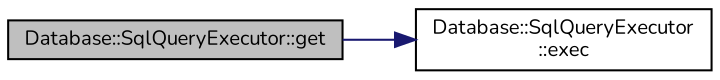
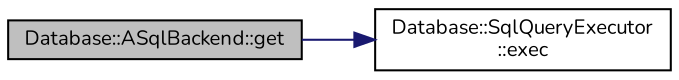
  digraph {
    rankdir=LR
    fontname=Nunito
    node [color=black fontname=Nunito fontsize=10 shape=record style=filled]
-   n1 [fillcolor=grey75 fontcolor=black height=0.2 label="Database::SqlQueryExecutor::get" width=0.4]
+   n1 [fillcolor=grey75 fontcolor=black height=0.2 label="Database::ASqlBackend::get" width=0.4]
    n2 [fillcolor=white height=0.2 label="Database::SqlQueryExecutor\l::exec" width=0.4]
    n1 -> n2 [color=midnightblue fontname=Nunito fontsize=10 labelfontname=Helvetica labelfontsize=10 style=solid]
  }
